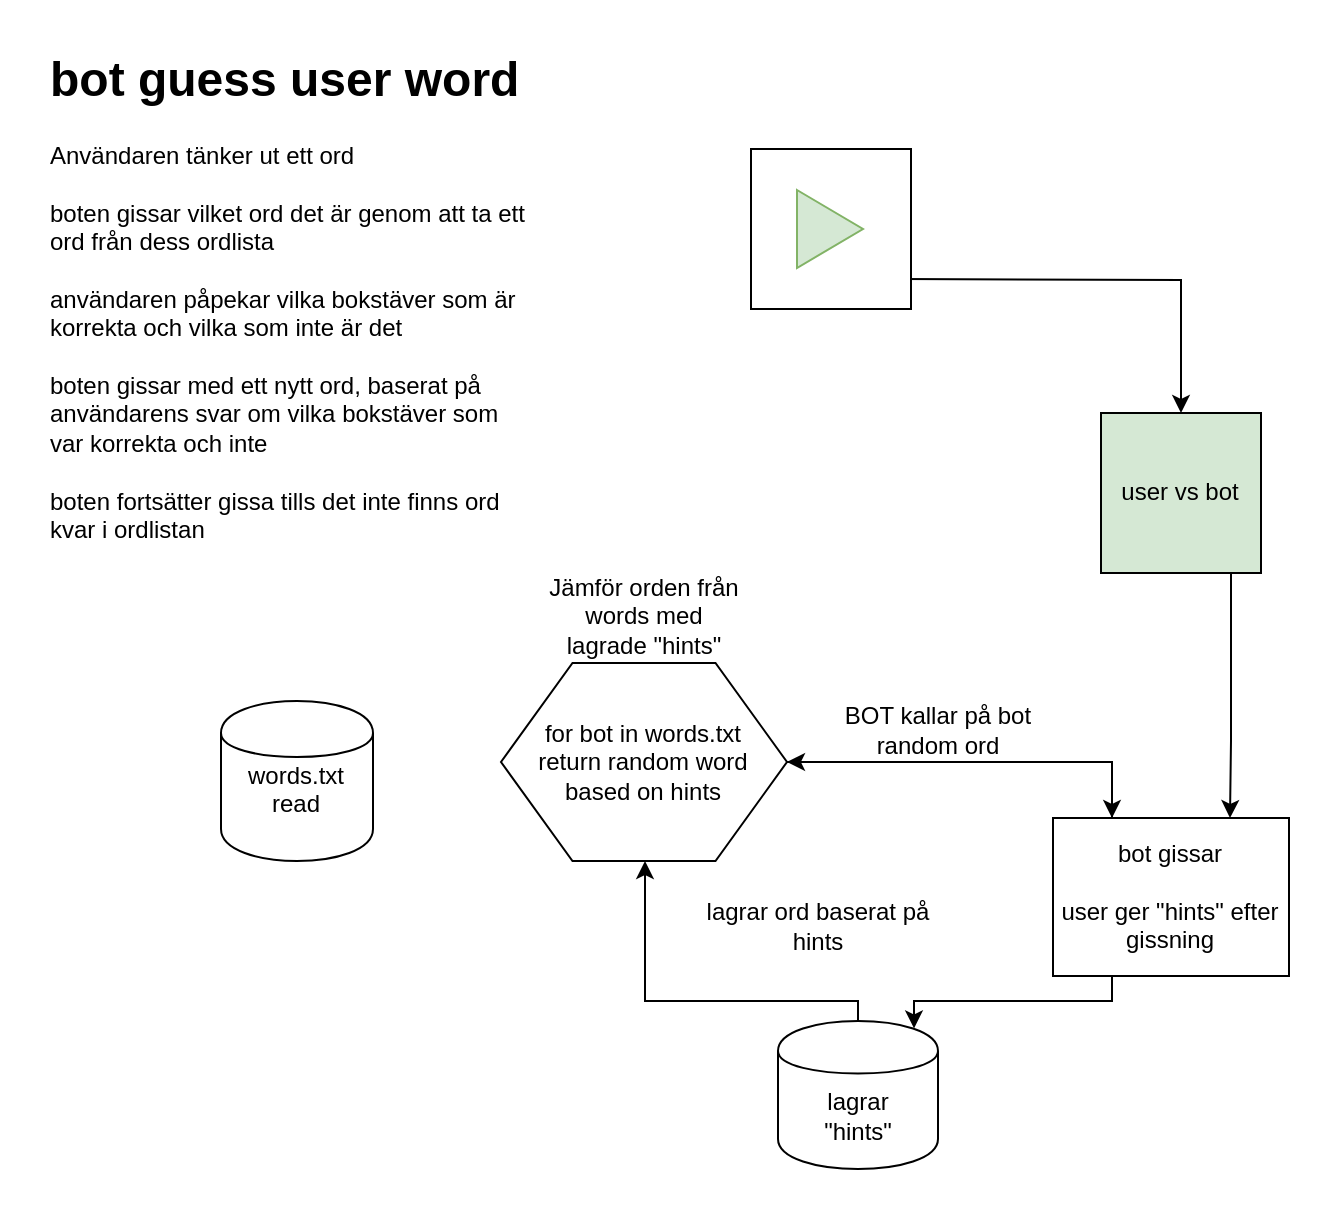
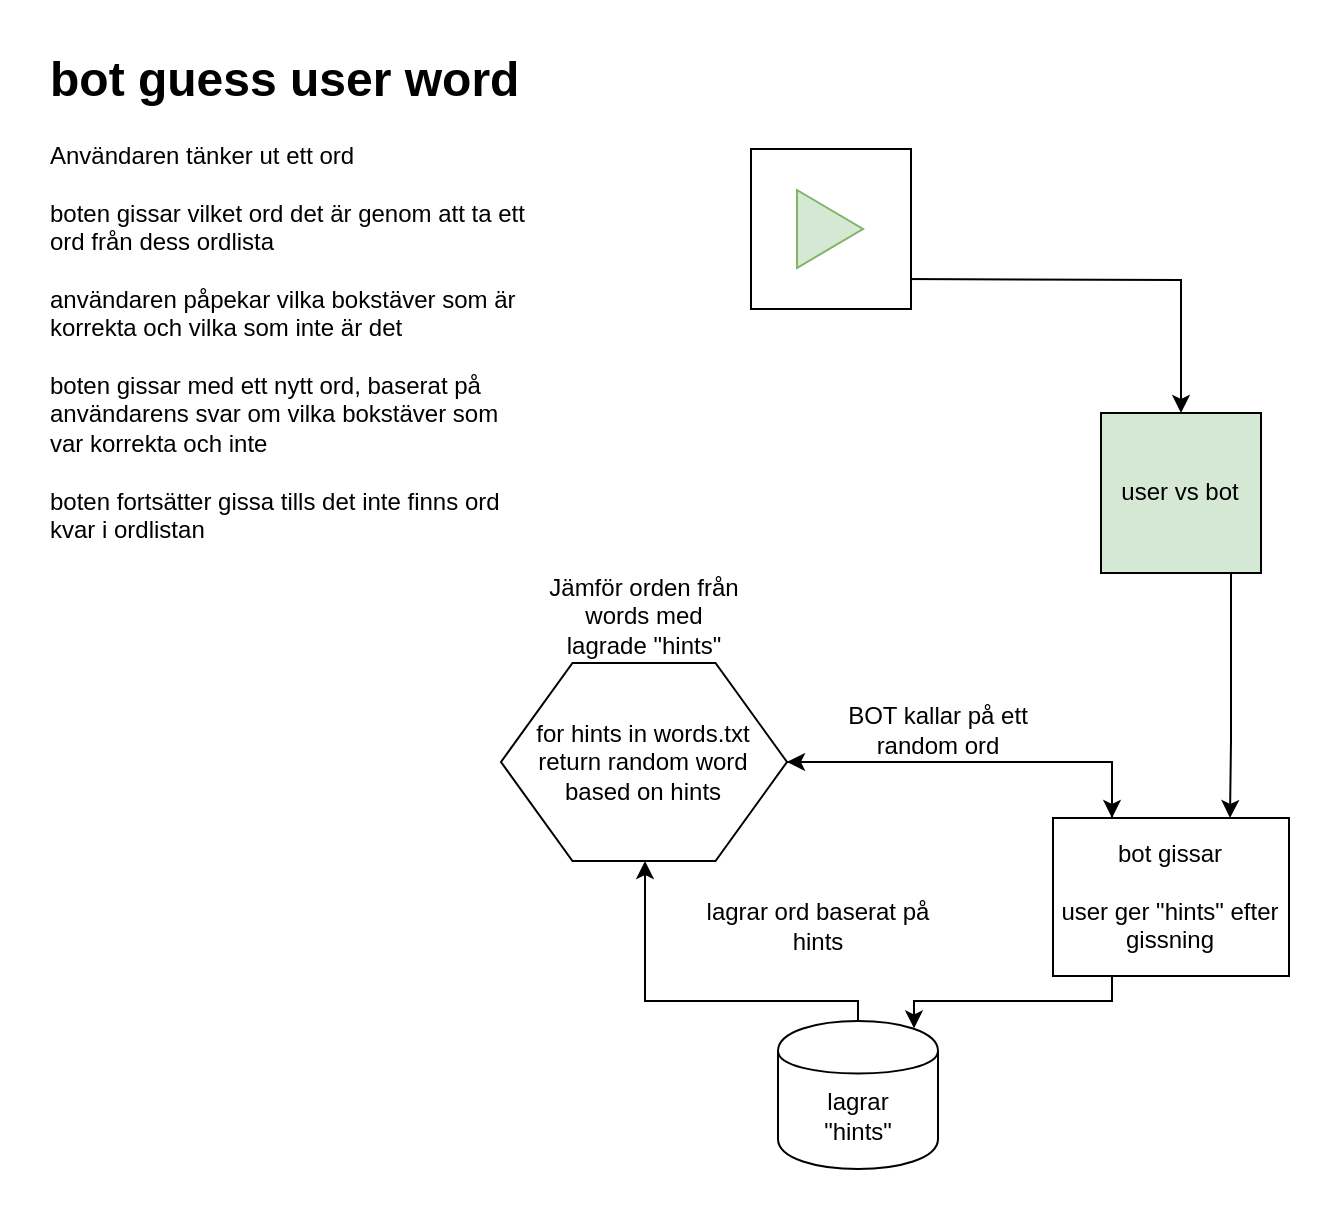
  <mxCell id="0" />
  <mxCell id="1" parent="0" />
  <mxCell id="2" style="edgeStyle=orthogonalEdgeStyle;rounded=0;orthogonalLoop=1;jettySize=auto;html=1;entryX=0.75;entryY=0;entryDx=0;entryDy=0;" edge="1" parent="1" source="3" target="9"><mxGeometry relative="1" as="geometry"><Array as="points"><mxPoint x="615" y="370" /><mxPoint x="615" y="370" /></Array></mxGeometry></mxCell>
  <mxCell id="3" value="user vs bot" style="whiteSpace=wrap;html=1;aspect=fixed;fillColor=#d5e8d4;" parent="1" vertex="1"><mxGeometry x="550" y="206" width="80" height="80" as="geometry" /></mxCell>
- <mxCell id="4" value="&lt;div&gt;words.txt&lt;br&gt;read&lt;/div&gt;&lt;div&gt;&lt;br&gt;&lt;/div&gt;" style="shape=cylinder;whiteSpace=wrap;html=1;boundedLbl=1;backgroundOutline=1;" parent="1" vertex="1"><mxGeometry x="110" y="350" width="76" height="80" as="geometry" /></mxCell>
  <mxCell id="5" style="edgeStyle=orthogonalEdgeStyle;rounded=0;orthogonalLoop=1;jettySize=auto;html=1;" parent="1" target="3" edge="1"><mxGeometry relative="1" as="geometry"><mxPoint x="450" y="139" as="sourcePoint" /></mxGeometry></mxCell>
  <mxCell id="6" value="&lt;h1&gt;bot guess user word&lt;br&gt;&lt;/h1&gt;&lt;p&gt;Användaren tänker ut ett ord&lt;br&gt;&lt;br&gt;boten gissar vilket ord det är genom att ta ett ord från dess ordlista&lt;br&gt;&lt;br&gt;användaren påpekar vilka bokstäver som är korrekta och vilka som inte är det&lt;br&gt;&lt;br&gt;boten gissar med ett nytt ord, baserat på användarens svar om vilka bokstäver som var korrekta och inte&lt;br&gt;&lt;br&gt;boten fortsätter gissa tills det inte finns ord kvar i ordlistan&lt;br&gt;&lt;/p&gt;" style="text;html=1;strokeColor=none;fillColor=none;spacing=5;spacingTop=-20;whiteSpace=wrap;overflow=hidden;rounded=0;" parent="1" vertex="1"><mxGeometry x="20" y="20" width="250" height="310" as="geometry" /></mxCell>
  <mxCell id="7" style="edgeStyle=orthogonalEdgeStyle;rounded=0;orthogonalLoop=1;jettySize=auto;html=1;entryX=0.85;entryY=0.05;entryDx=0;entryDy=0;entryPerimeter=0;exitX=0.25;exitY=1;exitDx=0;exitDy=0;" edge="1" parent="1" source="9" target="15"><mxGeometry relative="1" as="geometry"><mxPoint x="480" y="463" as="targetPoint" /><Array as="points"><mxPoint x="556" y="500" /><mxPoint x="457" y="500" /></Array></mxGeometry></mxCell>
  <mxCell id="8" style="edgeStyle=orthogonalEdgeStyle;rounded=0;orthogonalLoop=1;jettySize=auto;html=1;exitX=0.25;exitY=0;exitDx=0;exitDy=0;entryX=1;entryY=0.5;entryDx=0;entryDy=0;" edge="1" parent="1" source="9" target="11"><mxGeometry relative="1" as="geometry" /></mxCell>
  <mxCell id="9" value="bot gissar&lt;br&gt;&lt;br&gt;user ger &quot;hints&quot; efter gissning" style="shape=rectangle;whiteSpace=wrap;html=1;backgroundOutline=1;" vertex="1" parent="1"><mxGeometry x="526" y="408.5" width="118" height="79" as="geometry" /></mxCell>
  <mxCell id="10" style="edgeStyle=orthogonalEdgeStyle;rounded=0;orthogonalLoop=1;jettySize=auto;html=1;entryX=0.25;entryY=0;entryDx=0;entryDy=0;" edge="1" parent="1" source="11" target="9"><mxGeometry relative="1" as="geometry" /></mxCell>
- <mxCell id="11" value="for bot in words.txt&lt;br&gt;&lt;div&gt;return random word&lt;br&gt;based on hints&lt;br&gt;&lt;/div&gt;" style="shape=hexagon;perimeter=hexagonPerimeter2;whiteSpace=wrap;html=1;" vertex="1" parent="1"><mxGeometry x="250" y="331" width="143" height="99" as="geometry" /></mxCell>
+ <mxCell id="11" value="for hints in words.txt&lt;br&gt;&lt;div&gt;return random word&lt;br&gt;based on hints&lt;br&gt;&lt;/div&gt;" style="shape=hexagon;perimeter=hexagonPerimeter2;whiteSpace=wrap;html=1;" vertex="1" parent="1"><mxGeometry x="250" y="331" width="143" height="99" as="geometry" /></mxCell>
  <mxCell id="12" value="" style="whiteSpace=wrap;html=1;aspect=fixed;" vertex="1" parent="1"><mxGeometry x="375" y="74" width="80" height="80" as="geometry" /></mxCell>
  <mxCell id="13" value="" style="triangle;whiteSpace=wrap;html=1;fillColor=#d5e8d4;strokeColor=#82b366;" vertex="1" parent="1"><mxGeometry x="398" y="94.5" width="33" height="39" as="geometry" /></mxCell>
  <mxCell id="14" style="edgeStyle=orthogonalEdgeStyle;rounded=0;orthogonalLoop=1;jettySize=auto;html=1;" edge="1" parent="1" source="15" target="11"><mxGeometry relative="1" as="geometry"><Array as="points"><mxPoint x="429" y="500" /><mxPoint x="322" y="500" /></Array></mxGeometry></mxCell>
  <mxCell id="15" value="lagrar&lt;br&gt;&quot;hints&quot;" style="shape=cylinder;whiteSpace=wrap;html=1;boundedLbl=1;backgroundOutline=1;" vertex="1" parent="1"><mxGeometry x="388.5" y="510" width="80" height="74" as="geometry" /></mxCell>
- <mxCell id="16" value="BOT kallar på bot random ord" style="text;html=1;strokeColor=none;fillColor=none;align=center;verticalAlign=middle;whiteSpace=wrap;rounded=0;" vertex="1" parent="1"><mxGeometry x="404" y="350" width="130" height="30" as="geometry" /></mxCell>
+ <mxCell id="16" value="BOT kallar på ett random ord" style="text;html=1;strokeColor=none;fillColor=none;align=center;verticalAlign=middle;whiteSpace=wrap;rounded=0;" vertex="1" parent="1"><mxGeometry x="404" y="350" width="130" height="30" as="geometry" /></mxCell>
  <mxCell id="17" value="Jämför orden från words med &lt;br&gt;lagrade &quot;hints&quot;" style="text;html=1;strokeColor=none;fillColor=none;align=center;verticalAlign=middle;whiteSpace=wrap;rounded=0;" vertex="1" parent="1"><mxGeometry x="256.5" y="290" width="130" height="36" as="geometry" /></mxCell>
  <mxCell id="18" value="lagrar ord baserat på hints" style="text;html=1;strokeColor=none;fillColor=none;align=center;verticalAlign=middle;whiteSpace=wrap;rounded=0;" vertex="1" parent="1"><mxGeometry x="349" y="448" width="120" height="29" as="geometry" /></mxCell>
